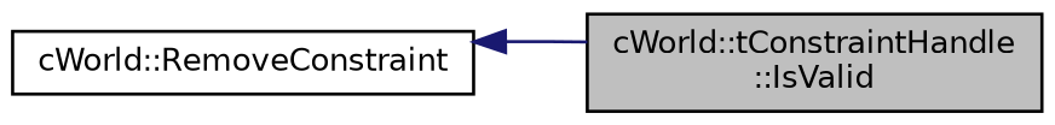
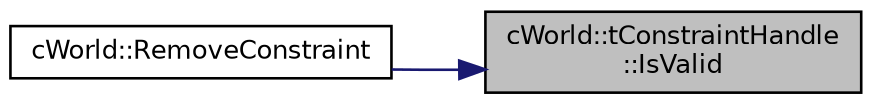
  digraph {
    rankdir=RL
    node [color=black fontname=Helvetica fontsize=10 shape=record style=filled]
    n1 [fillcolor=grey75 fontcolor=black height=0.2 label="cWorld::tConstraintHandle\l::IsValid" width=0.4]
    n2 [fillcolor=white height=0.2 label="cWorld::RemoveConstraint" width=0.4]
-   n2 -> n1 [color=midnightblue dir=back fontname=Helvetica fontsize=10 labelfontname=Helvetica labelfontsize=10 style=solid]
+   n1 -> n2 [color=midnightblue dir=back fontname=Helvetica fontsize=10 labelfontname=Helvetica labelfontsize=10 style=solid]
  }
